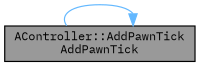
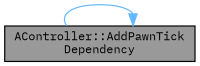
  digraph {
    rankdir=LR
    fontname="IBM Plex Mono"
-   n1 [color=black fillcolor=grey60 fontcolor=black fontname="IBM Plex Mono" fontsize=10 height=0.2 label="AController::AddPawnTick\lAddPawnTick" shape=box style=filled width=0.4]
+   n1 [color=black fillcolor=grey60 fontcolor=black fontname="IBM Plex Mono" fontsize=10 height=0.2 label="AController::AddPawnTick\lDependency" shape=box style=filled width=0.4]
    n1 -> n1 [color=steelblue1 fontname="IBM Plex Mono" fontsize=10 labelfontname=Helvetica labelfontsize=10 style=solid]
  }
